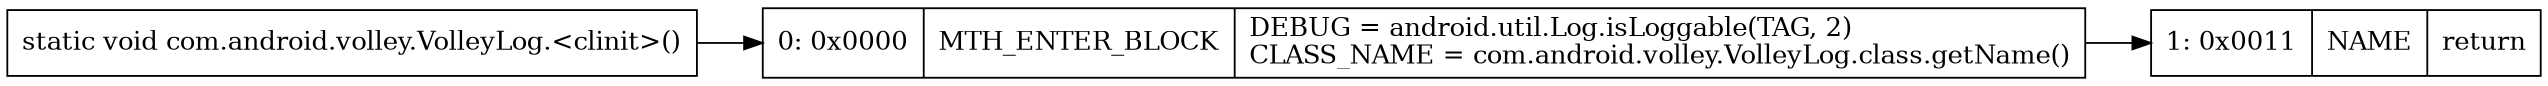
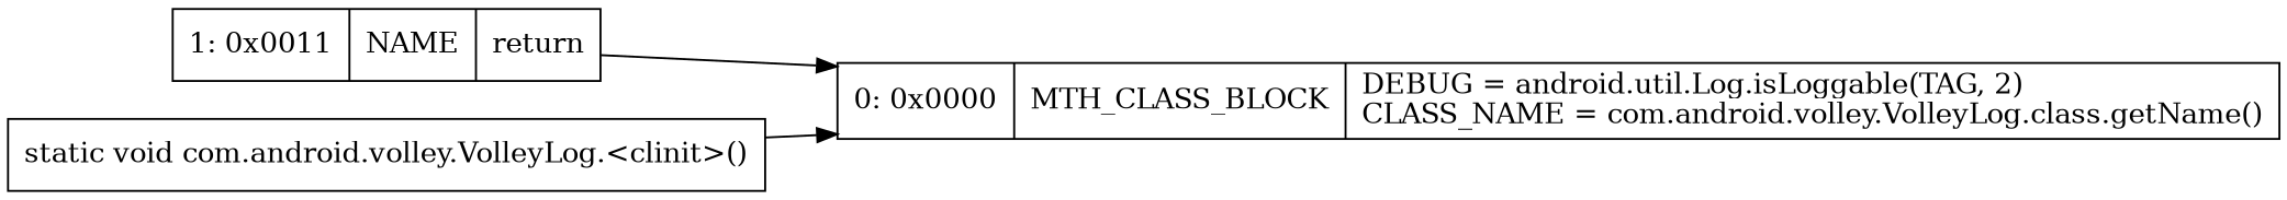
  digraph {
    rankdir=LR
    node [shape=record]
-   n1 [label="{0\:\ 0x0000|MTH_ENTER_BLOCK\l|DEBUG = android.util.Log.isLoggable(TAG, 2)\lCLASS_NAME = com.android.volley.VolleyLog.class.getName()\l}"]
+   n1 [label="{0\:\ 0x0000|MTH_CLASS_BLOCK\l|DEBUG = android.util.Log.isLoggable(TAG, 2)\lCLASS_NAME = com.android.volley.VolleyLog.class.getName()\l}"]
    n2 [label="{1\:\ 0x0011|NAME\l|return\l}"]
    n3 [label="{static void com.android.volley.VolleyLog.\<clinit\>() }"]
-   n1 -> n2
+   n2 -> n1
    n3 -> n1
  }
